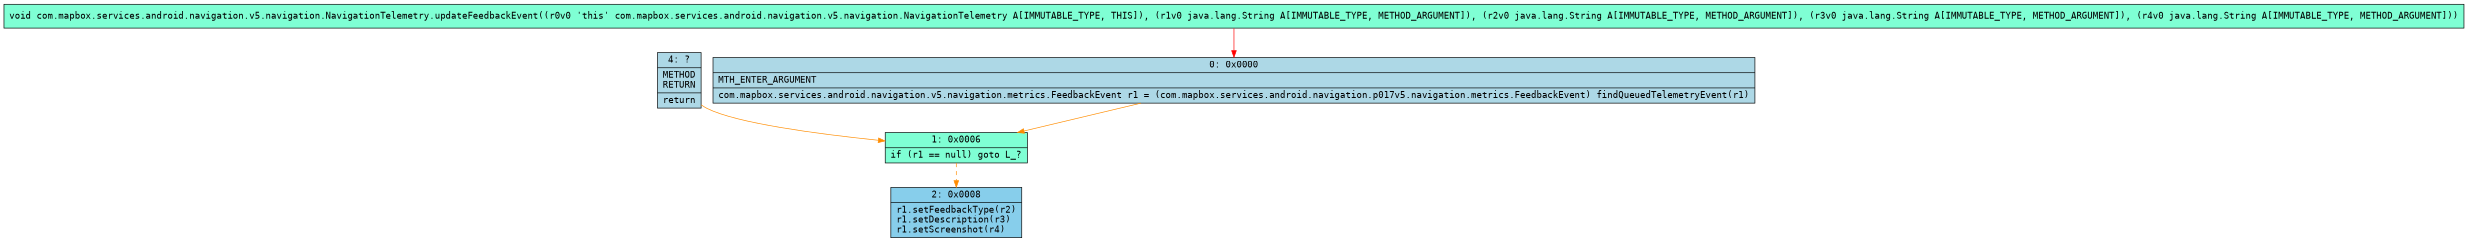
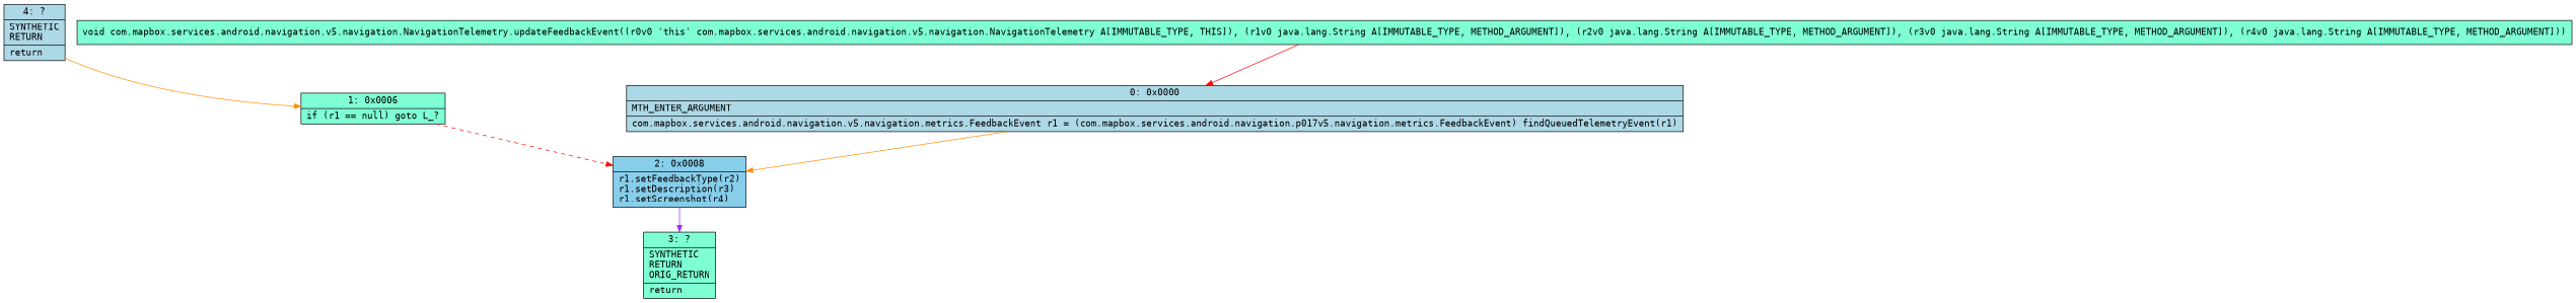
  digraph {
    fontname="DejaVu Sans Mono"
    node [fillcolor=aquamarine fontname="DejaVu Sans Mono" shape=record style=filled]
    edge [color=darkorange fontname="DejaVu Sans Mono"]
    n1 [fillcolor=lightblue label="{0\:\ 0x0000|MTH_ENTER_ARGUMENT\l|com.mapbox.services.android.navigation.v5.navigation.metrics.FeedbackEvent r1 = (com.mapbox.services.android.navigation.p017v5.navigation.metrics.FeedbackEvent) findQueuedTelemetryEvent(r1)\l}"]
    n2 [label="{1\:\ 0x0006|if (r1 == null) goto L_?\l}"]
    n3 [fillcolor=skyblue label="{2\:\ 0x0008|r1.setFeedbackType(r2)\lr1.setDescription(r3)\lr1.setScreenshot(r4)\l}"]
-   n5 [fillcolor=lightblue label="{4\:\ ?|METHOD\lRETURN\l|return\l}"]
+   n4 [label="{3\:\ ?|SYNTHETIC\lRETURN\lORIG_RETURN\l|return\l}"]
+   n5 [fillcolor=lightblue label="{4\:\ ?|SYNTHETIC\lRETURN\l|return\l}"]
    n6 [label="{void com.mapbox.services.android.navigation.v5.navigation.NavigationTelemetry.updateFeedbackEvent((r0v0 'this' com.mapbox.services.android.navigation.v5.navigation.NavigationTelemetry A[IMMUTABLE_TYPE, THIS]), (r1v0 java.lang.String A[IMMUTABLE_TYPE, METHOD_ARGUMENT]), (r2v0 java.lang.String A[IMMUTABLE_TYPE, METHOD_ARGUMENT]), (r3v0 java.lang.String A[IMMUTABLE_TYPE, METHOD_ARGUMENT]), (r4v0 java.lang.String A[IMMUTABLE_TYPE, METHOD_ARGUMENT])) }"]
-   n1 -> n2
-   n2 -> n3 [style=dashed]
+   n1 -> n3
+   n2 -> n3 [color=red style=dashed]
+   n3 -> n4 [color=purple]
    n5 -> n2
    n6 -> n1 [color=red]
  }
